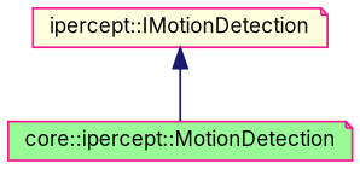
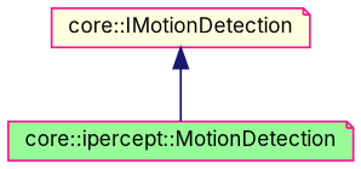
  digraph {
    fontname=Inter
    node [color=deeppink fontname=Inter fontsize=10 shape=note style=filled]
-   n1 [fillcolor=lightyellow fontcolor=black height=0.2 label="ipercept::IMotionDetection" width=0.4]
+   n1 [fillcolor=lightyellow fontcolor=black height=0.2 label="core::IMotionDetection" width=0.4]
    n2 [fillcolor=palegreen height=0.2 label="core::ipercept::MotionDetection" width=0.4]
    n1 -> n2 [color=midnightblue dir=back fontname=Inter fontsize=10 labelfontname=Helvetica labelfontsize=10 style=solid]
  }
